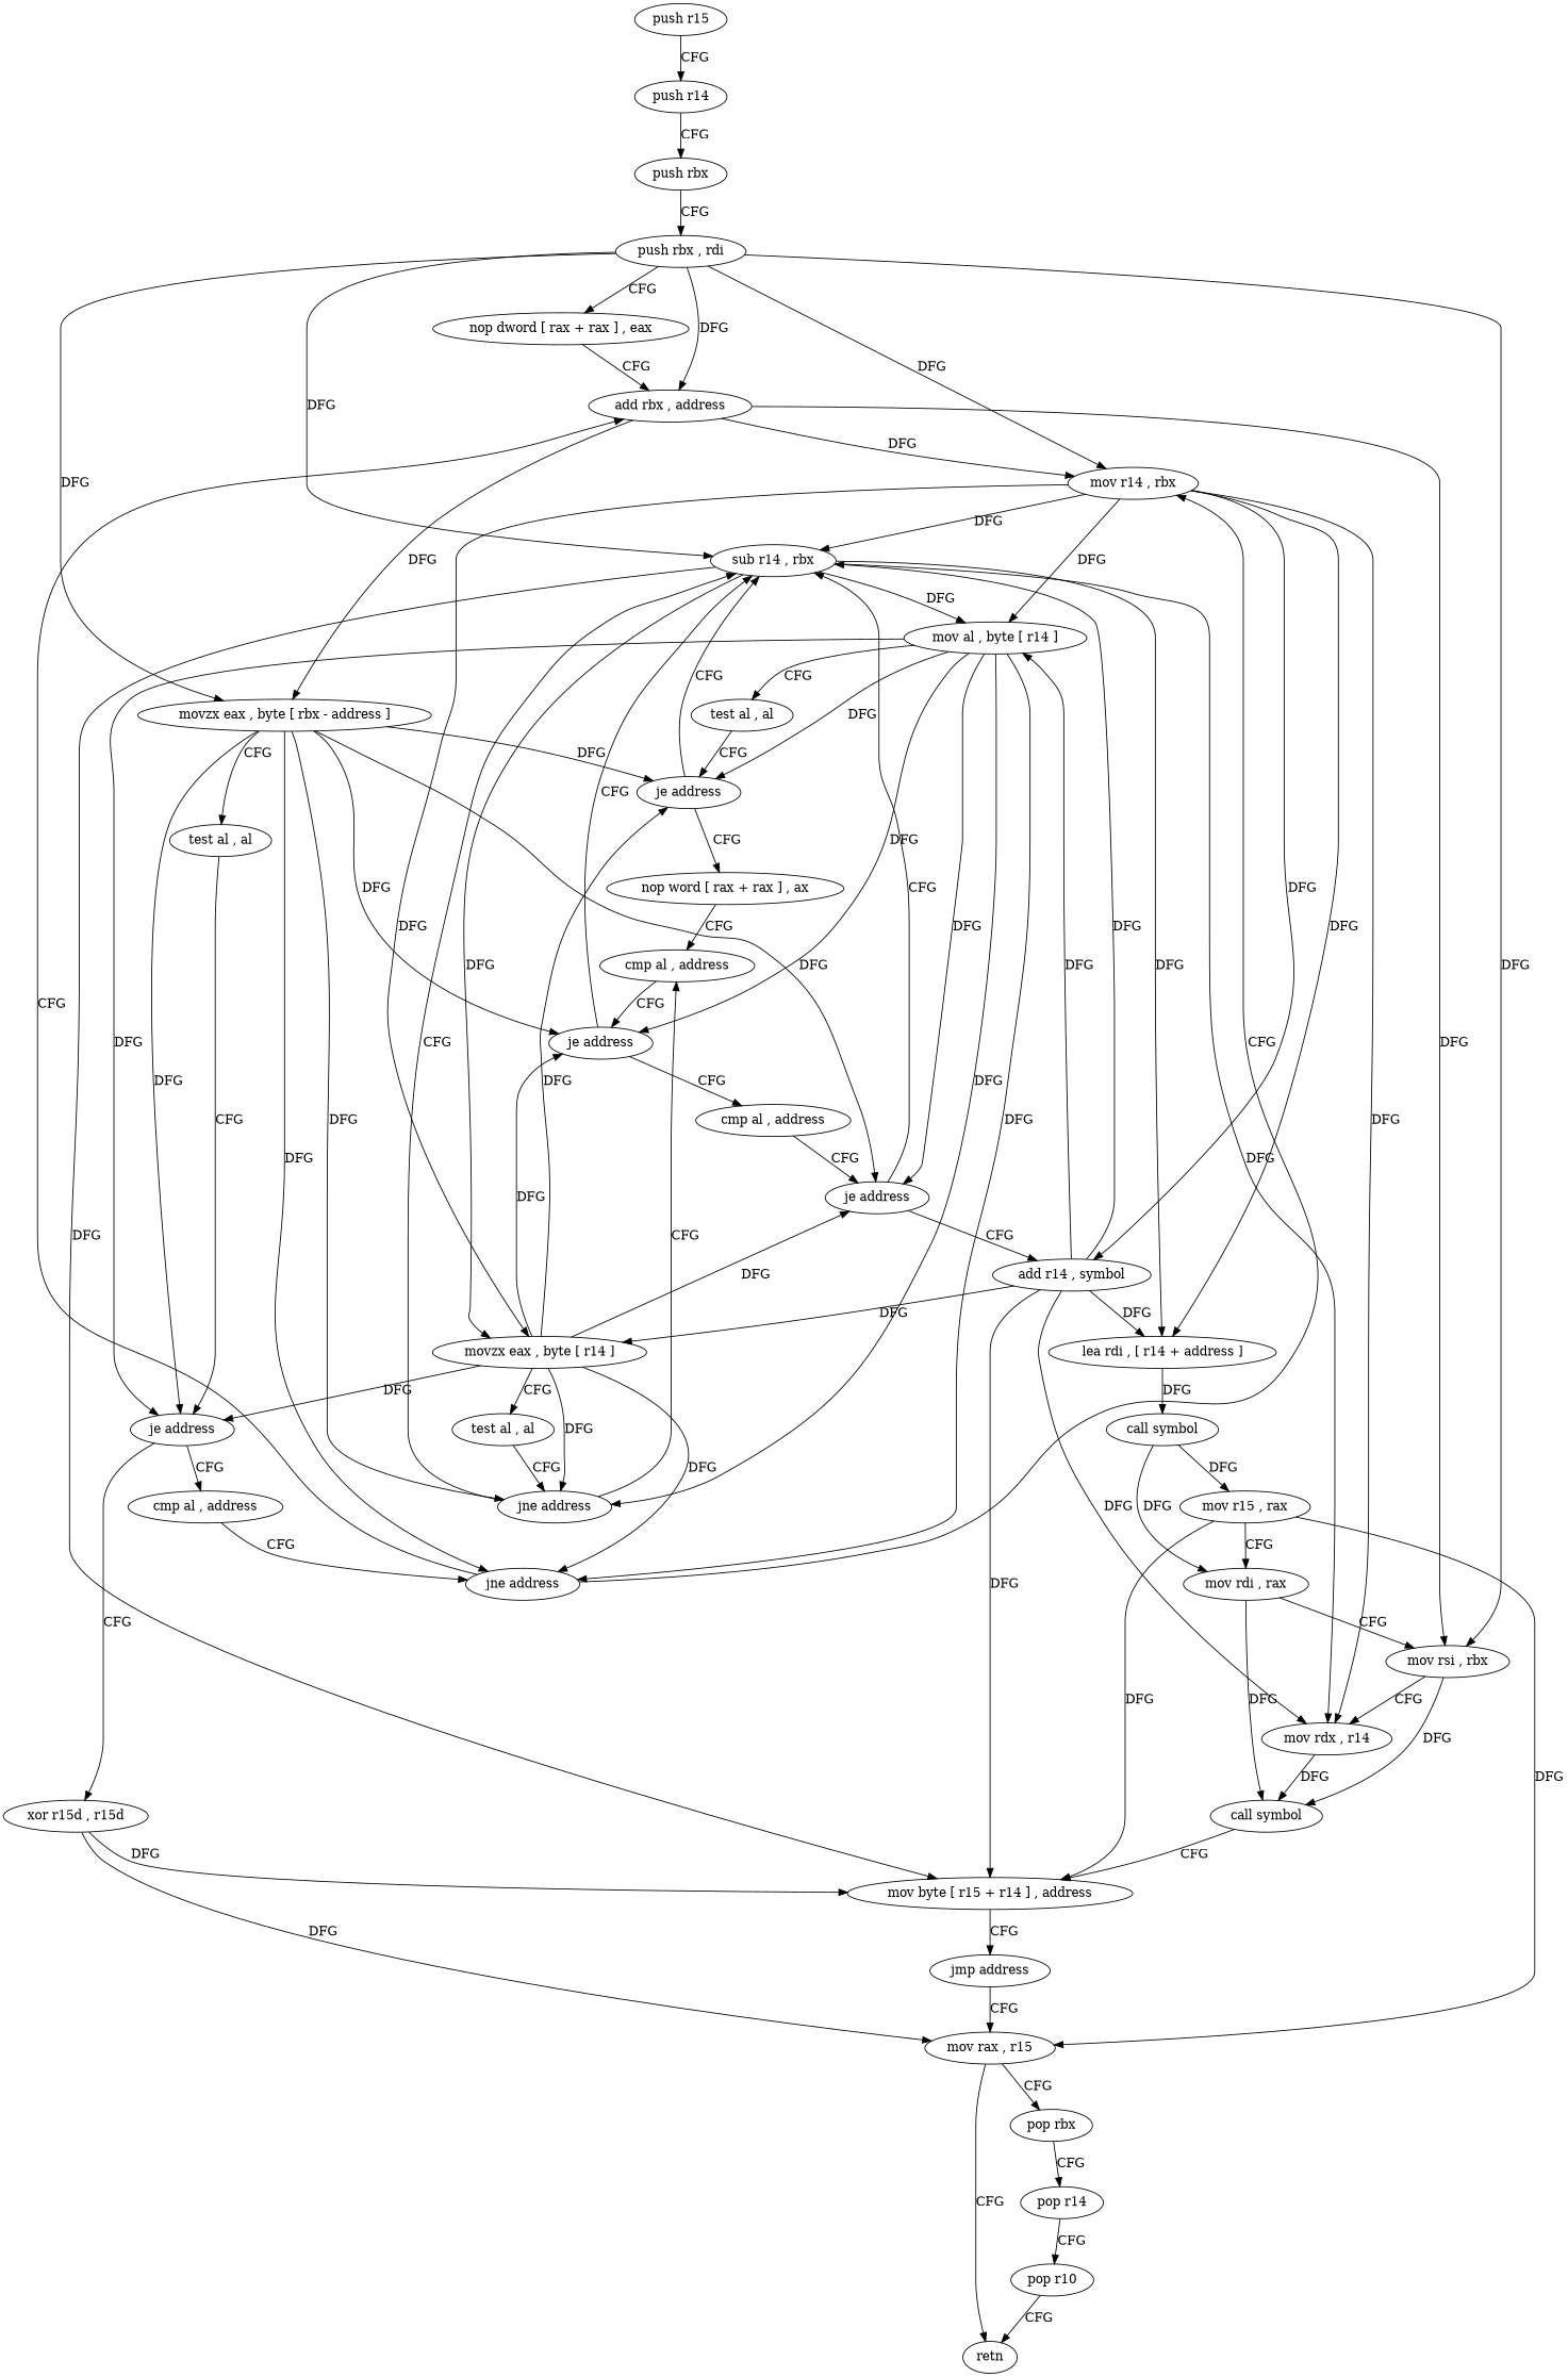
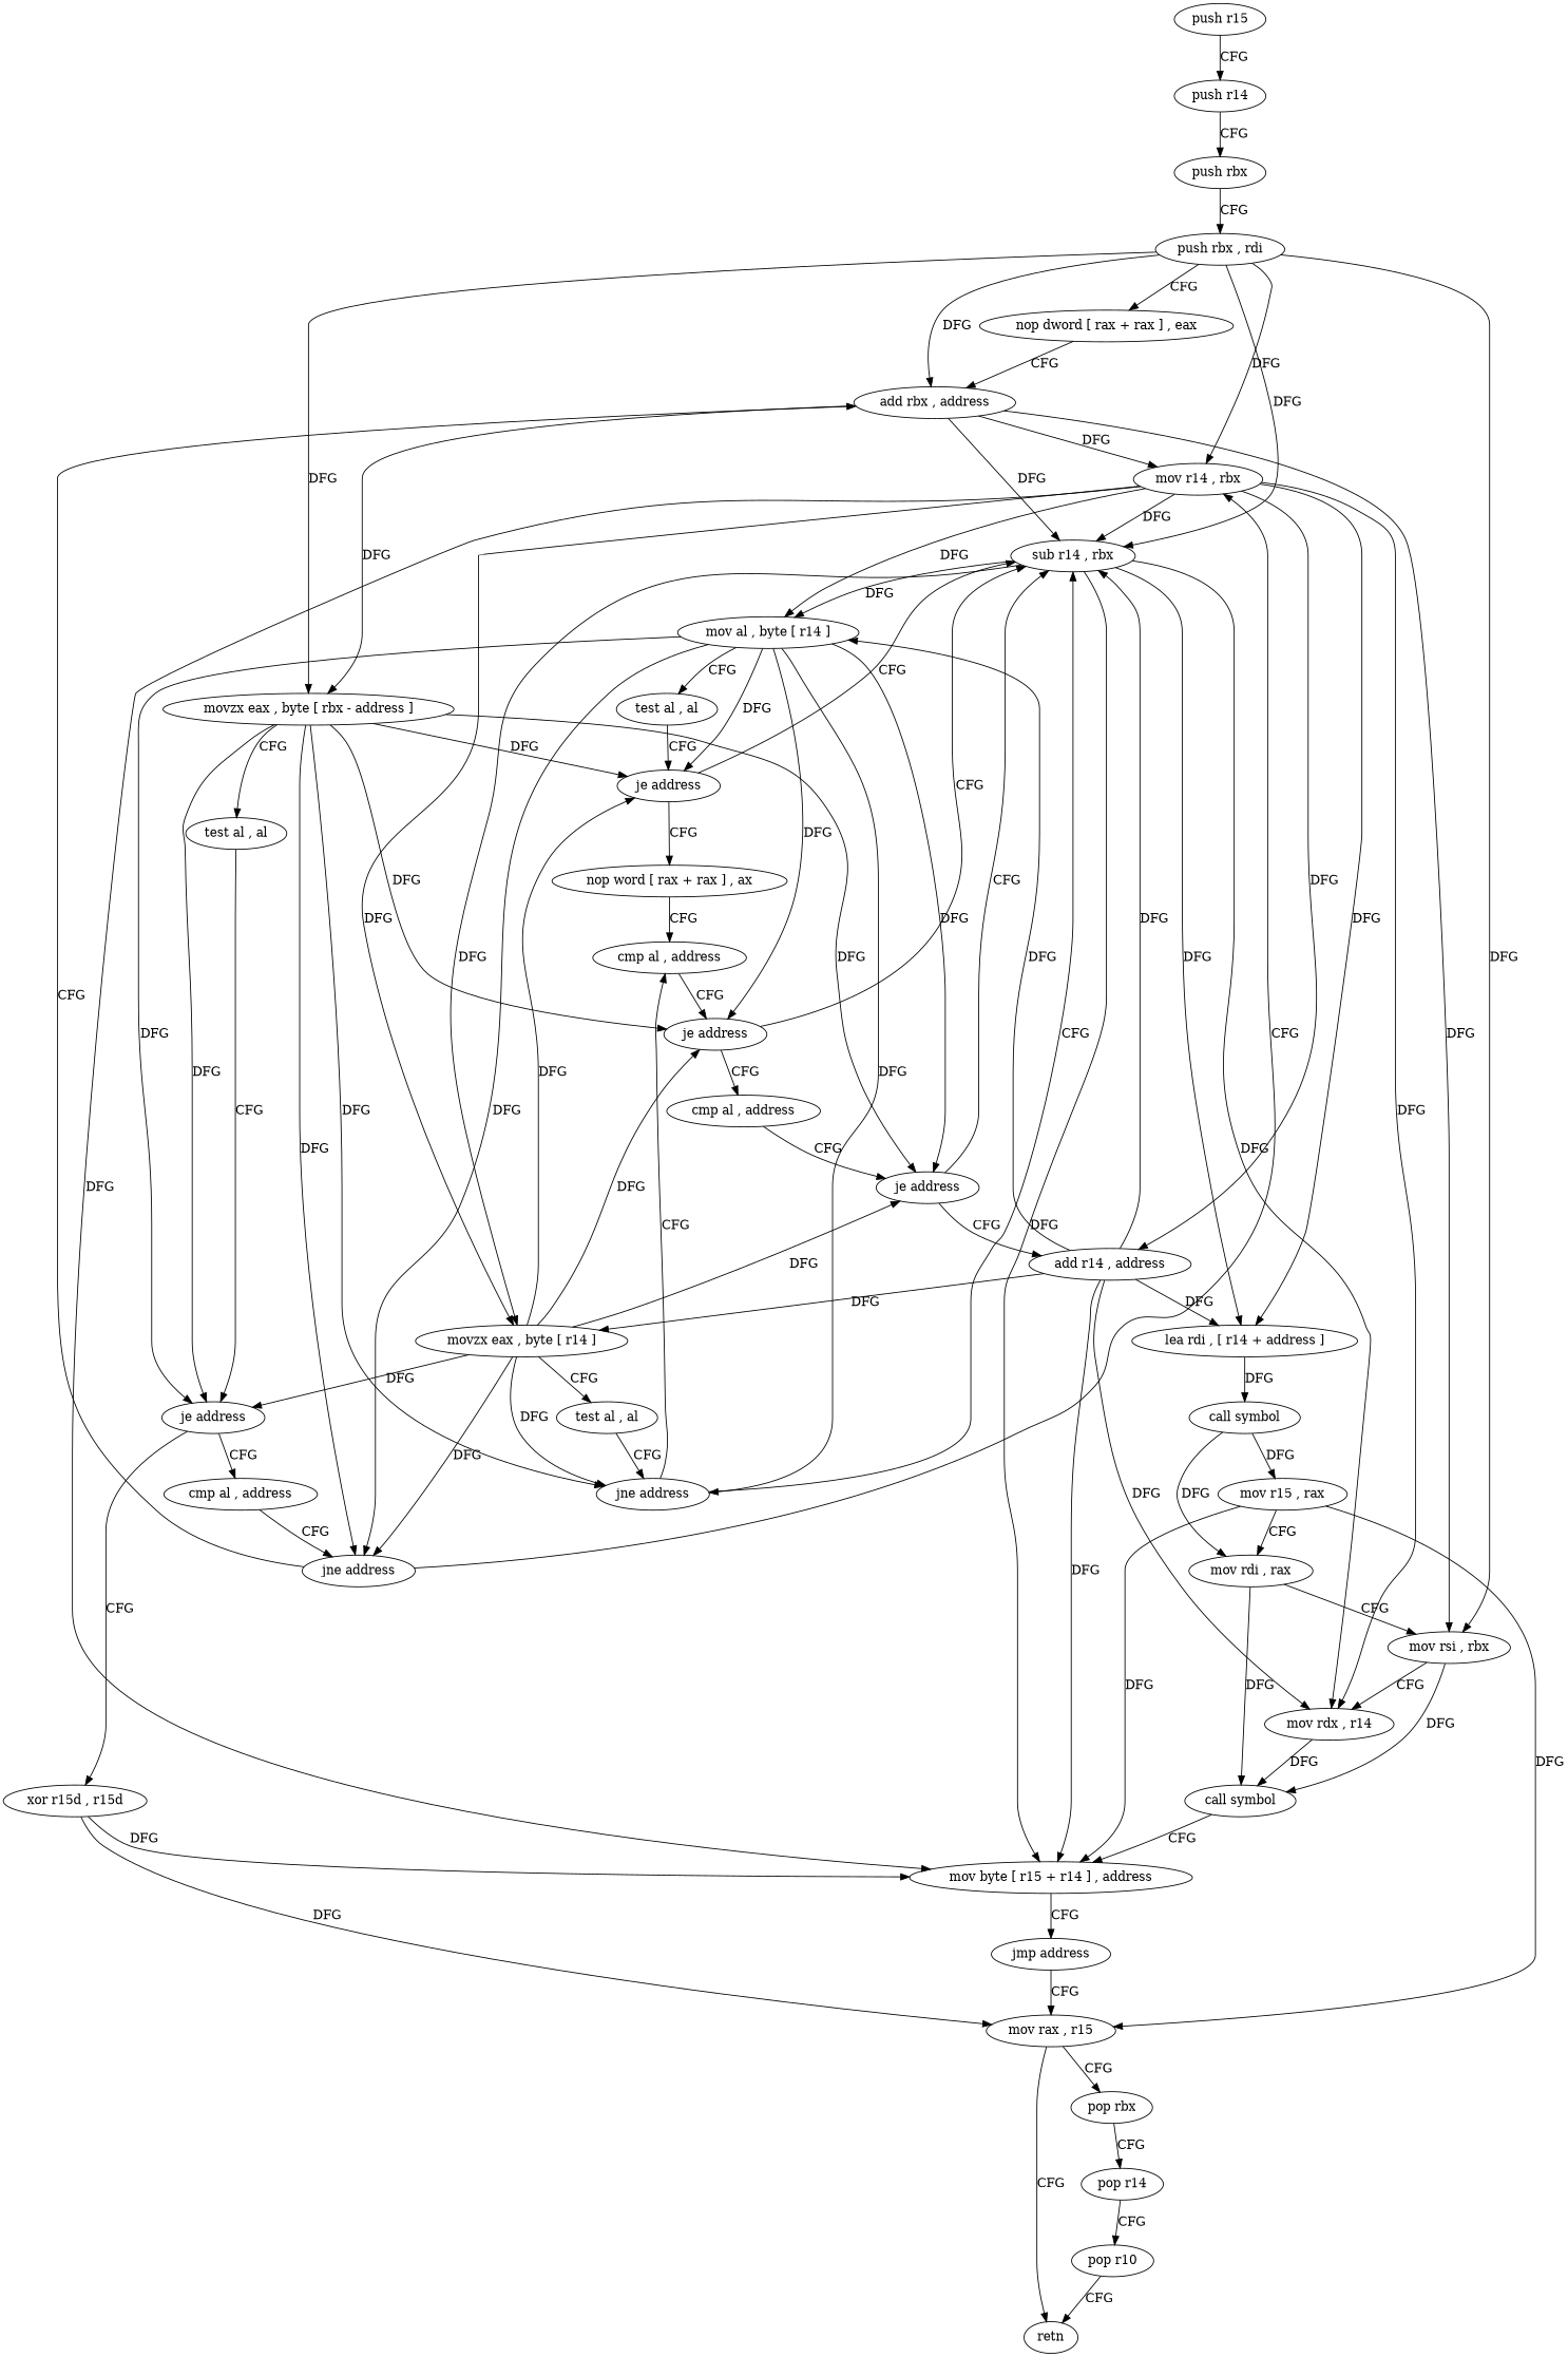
  digraph {
    n1 [label="push r15"]
    n2 [label="push r14"]
    n3 [label="push rbx"]
    n4 [label="push rbx , rdi"]
    n5 [label="nop dword [ rax + rax ] , eax"]
    n6 [label="add rbx , address"]
    n7 [label="mov r14 , rbx"]
    n8 [label="movzx eax , byte [ rbx - address ]"]
    n9 [label="sub r14 , rbx"]
    n10 [label="mov rsi , rbx"]
    n11 [label="mov byte [ r15 + r14 ] , address"]
    n12 [label="mov al , byte [ r14 ]"]
    n13 [label="lea rdi , [ r14 + address ]"]
    n14 [label="mov rdx , r14"]
-   n15 [label="add r14 , symbol"]
+   n15 [label="add r14 , address"]
    n16 [label="movzx eax , byte [ r14 ]"]
    n17 [label="jne address"]
    n18 [label="test al , al"]
    n19 [label="je address"]
    n20 [label="je address"]
    n21 [label="je address"]
    n22 [label="jne address"]
    n23 [label="je address"]
    n24 [label="call symbol"]
    n25 [label="xor r15d , r15d"]
    n26 [label="mov rax , r15"]
    n27 [label="pop rbx"]
    n28 [label=retn]
    n29 [label="jmp address"]
    n30 [label="pop r14"]
    n31 [label="cmp al , address"]
    n32 [label="test al , al"]
    n33 [label="call symbol"]
    n34 [label="test al , al"]
    n35 [label="nop word [ rax + rax ] , ax"]
    n36 [label="cmp al , address"]
    n37 [label="cmp al , address"]
    n38 [label="mov r15 , rax"]
    n39 [label="mov rdi , rax"]
    n40 [label="pop r10"]
    n1 -> n2 [label=CFG]
    n2 -> n3 [label=CFG]
    n3 -> n4 [label=CFG]
    n4 -> n5 [label=CFG]
    n4 -> n6 [label=DFG]
    n4 -> n7 [label=DFG]
    n4 -> n8 [label=DFG]
    n4 -> n9 [label=DFG]
    n4 -> n10 [label=DFG]
    n5 -> n6 [label=CFG]
    n6 -> n7 [label=DFG]
    n6 -> n8 [label=DFG]
+   n6 -> n9 [label=DFG]
    n6 -> n10 [label=DFG]
    n7 -> n9 [label=DFG]
+   n7 -> n11 [label=DFG]
    n7 -> n12 [label=DFG]
    n7 -> n13 [label=DFG]
    n7 -> n14 [label=DFG]
    n7 -> n15 [label=DFG]
    n7 -> n16 [label=DFG]
    n8 -> n17 [label=DFG]
    n8 -> n18 [label=CFG]
    n8 -> n19 [label=DFG]
    n8 -> n20 [label=DFG]
    n8 -> n21 [label=DFG]
    n8 -> n22 [label=DFG]
    n8 -> n23 [label=DFG]
    n9 -> n11 [label=DFG]
    n9 -> n12 [label=DFG]
    n9 -> n13 [label=DFG]
    n9 -> n14 [label=DFG]
    n9 -> n16 [label=DFG]
    n10 -> n14 [label=CFG]
    n10 -> n24 [label=DFG]
    n11 -> n29 [label=CFG]
    n12 -> n17 [label=DFG]
    n12 -> n19 [label=DFG]
    n12 -> n20 [label=DFG]
    n12 -> n21 [label=DFG]
    n12 -> n22 [label=DFG]
    n12 -> n23 [label=DFG]
    n12 -> n32 [label=CFG]
    n13 -> n33 [label=DFG]
    n14 -> n24 [label=DFG]
    n15 -> n9 [label=DFG]
    n15 -> n11 [label=DFG]
    n15 -> n12 [label=DFG]
    n15 -> n13 [label=DFG]
    n15 -> n14 [label=DFG]
    n15 -> n16 [label=DFG]
    n16 -> n17 [label=DFG]
    n16 -> n19 [label=DFG]
    n16 -> n20 [label=DFG]
    n16 -> n21 [label=DFG]
    n16 -> n22 [label=DFG]
    n16 -> n23 [label=DFG]
    n16 -> n34 [label=CFG]
    n17 -> n6 [label=CFG]
    n17 -> n7 [label=CFG]
    n18 -> n19 [label=CFG]
    n19 -> n25 [label=CFG]
    n19 -> n31 [label=CFG]
    n20 -> n9 [label=CFG]
    n20 -> n35 [label=CFG]
    n21 -> n9 [label=CFG]
    n21 -> n15 [label=CFG]
    n22 -> n9 [label=CFG]
    n22 -> n36 [label=CFG]
    n23 -> n9 [label=CFG]
    n23 -> n37 [label=CFG]
    n24 -> n11 [label=CFG]
    n25 -> n11 [label=DFG]
    n25 -> n26 [label=DFG]
    n26 -> n27 [label=CFG]
    n26 -> n28 [label=CFG]
    n27 -> n30 [label=CFG]
    n29 -> n26 [label=CFG]
    n30 -> n40 [label=CFG]
    n31 -> n17 [label=CFG]
    n32 -> n20 [label=CFG]
    n33 -> n38 [label=DFG]
    n33 -> n39 [label=DFG]
    n34 -> n22 [label=CFG]
    n35 -> n36 [label=CFG]
    n36 -> n23 [label=CFG]
    n37 -> n21 [label=CFG]
    n38 -> n11 [label=DFG]
    n38 -> n26 [label=DFG]
    n38 -> n39 [label=CFG]
    n39 -> n10 [label=CFG]
    n39 -> n24 [label=DFG]
    n40 -> n28 [label=CFG]
  }
